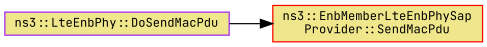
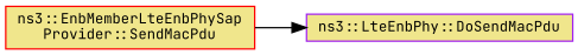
  digraph {
    rankdir=RL
    fontname="JetBrains Mono"
    node [fillcolor=khaki fontname="JetBrains Mono" fontsize=10 shape=record style=filled]
    n1 [color=purple fontcolor=black height=0.2 label="ns3::LteEnbPhy::DoSendMacPdu" width=0.4]
    n2 [color=red height=0.2 label="ns3::EnbMemberLteEnbPhySap\lProvider::SendMacPdu" width=0.4]
-   n2 -> n1 [color=black dir=back fontname="JetBrains Mono" fontsize=10 labelfontname=Helvetica labelfontsize=10 style=solid]
+   n1 -> n2 [color=black dir=back fontname="JetBrains Mono" fontsize=10 labelfontname=Helvetica labelfontsize=10 style=solid]
  }
